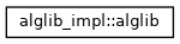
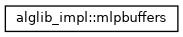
  digraph {
    rankdir=LR
-   n1 [color=black fillcolor=white fontname=Helvetica fontsize=10 height=0.2 label="alglib_impl::alglib" shape=record style=filled width=0.4]
+   n1 [color=black fillcolor=white fontname=Helvetica fontsize=10 height=0.2 label="alglib_impl::mlpbuffers" shape=record style=filled width=0.4]
  }
